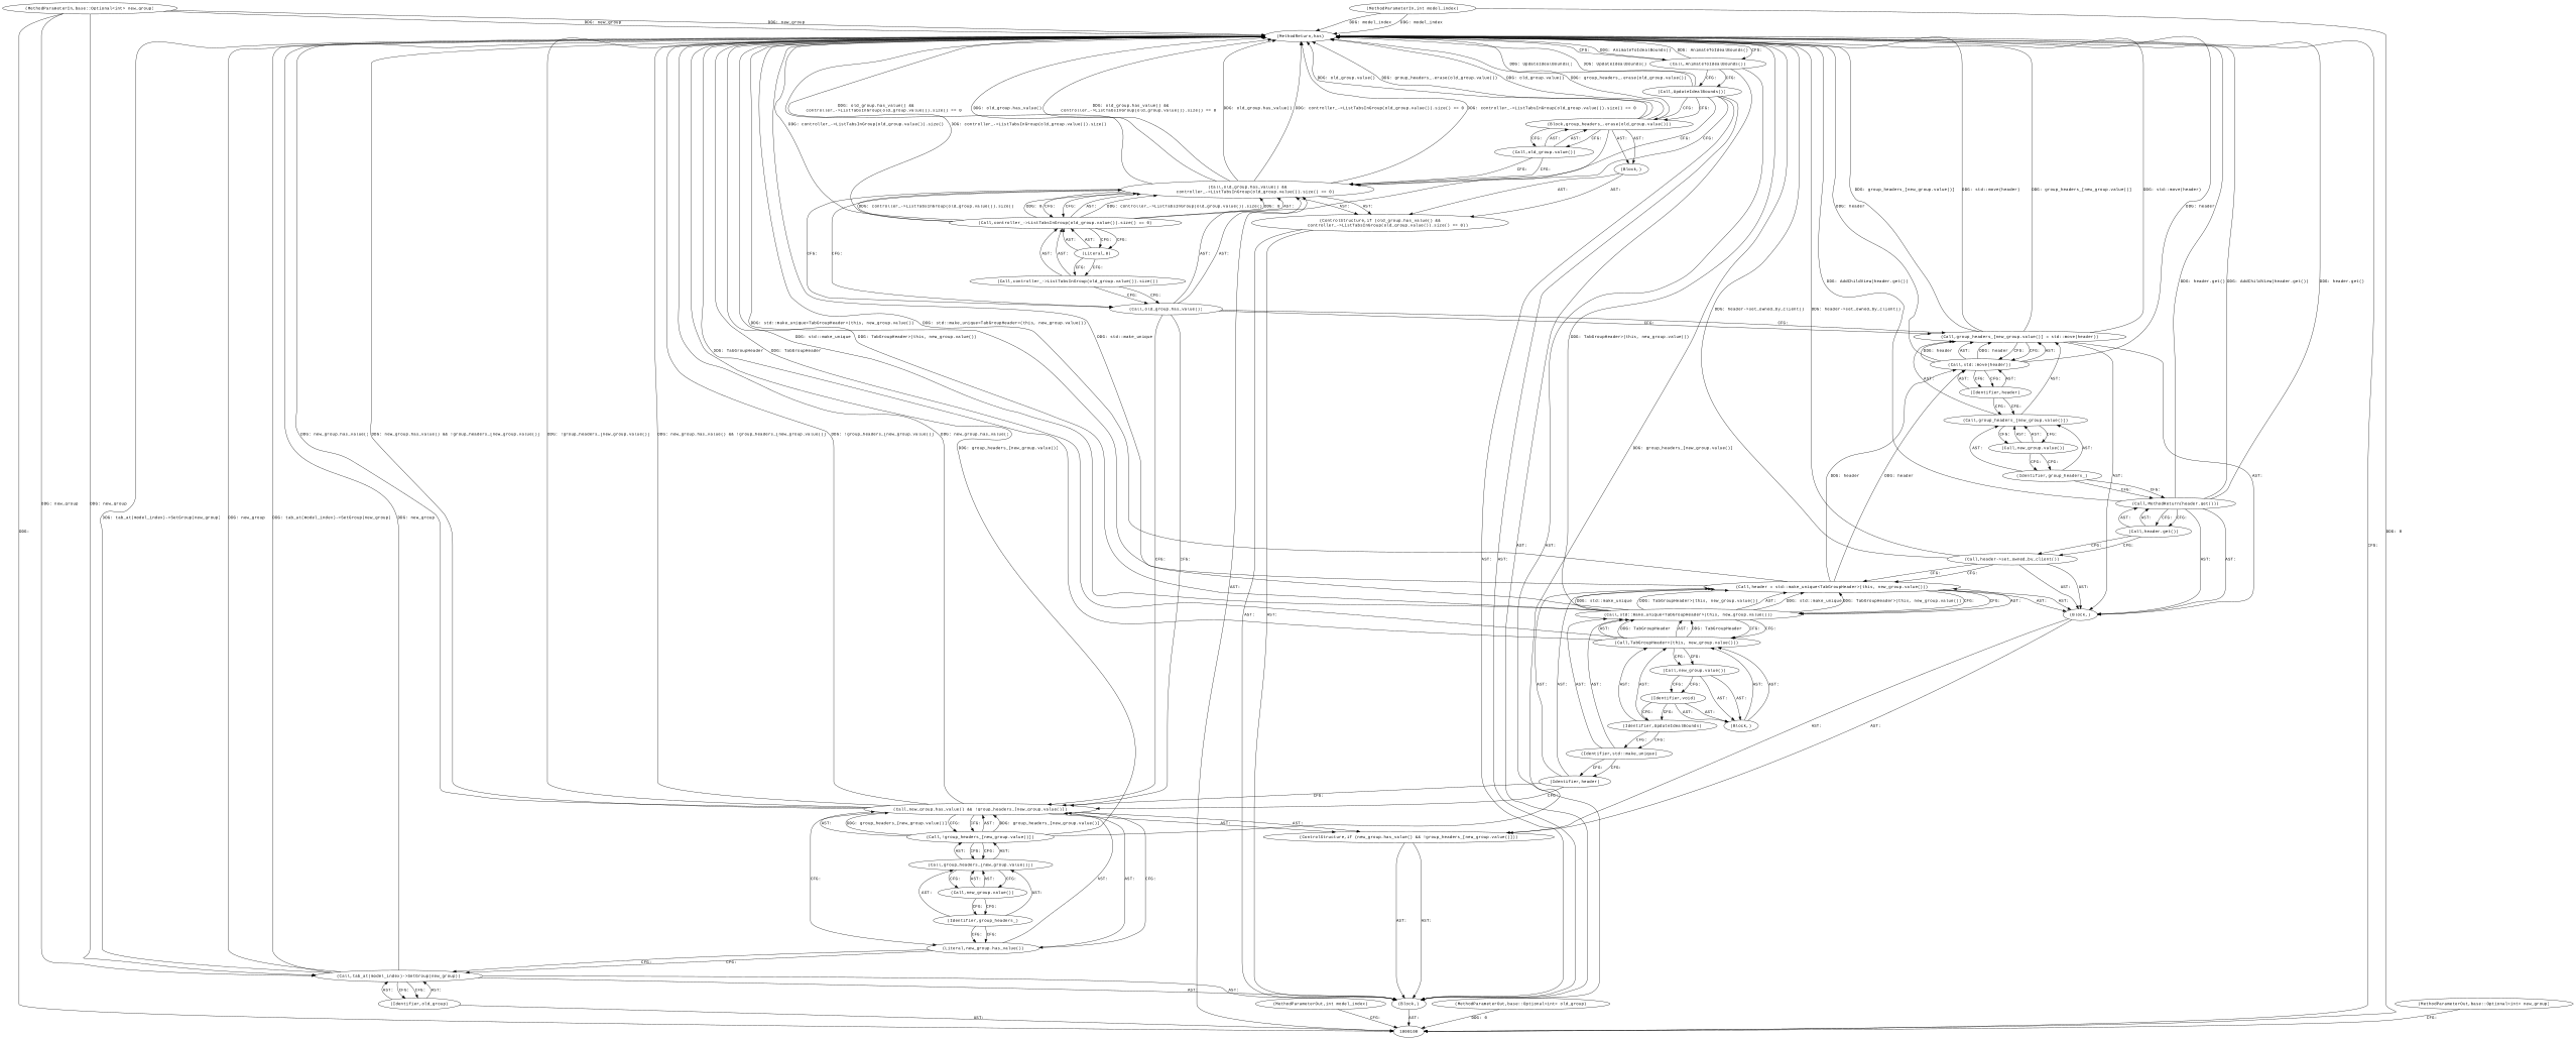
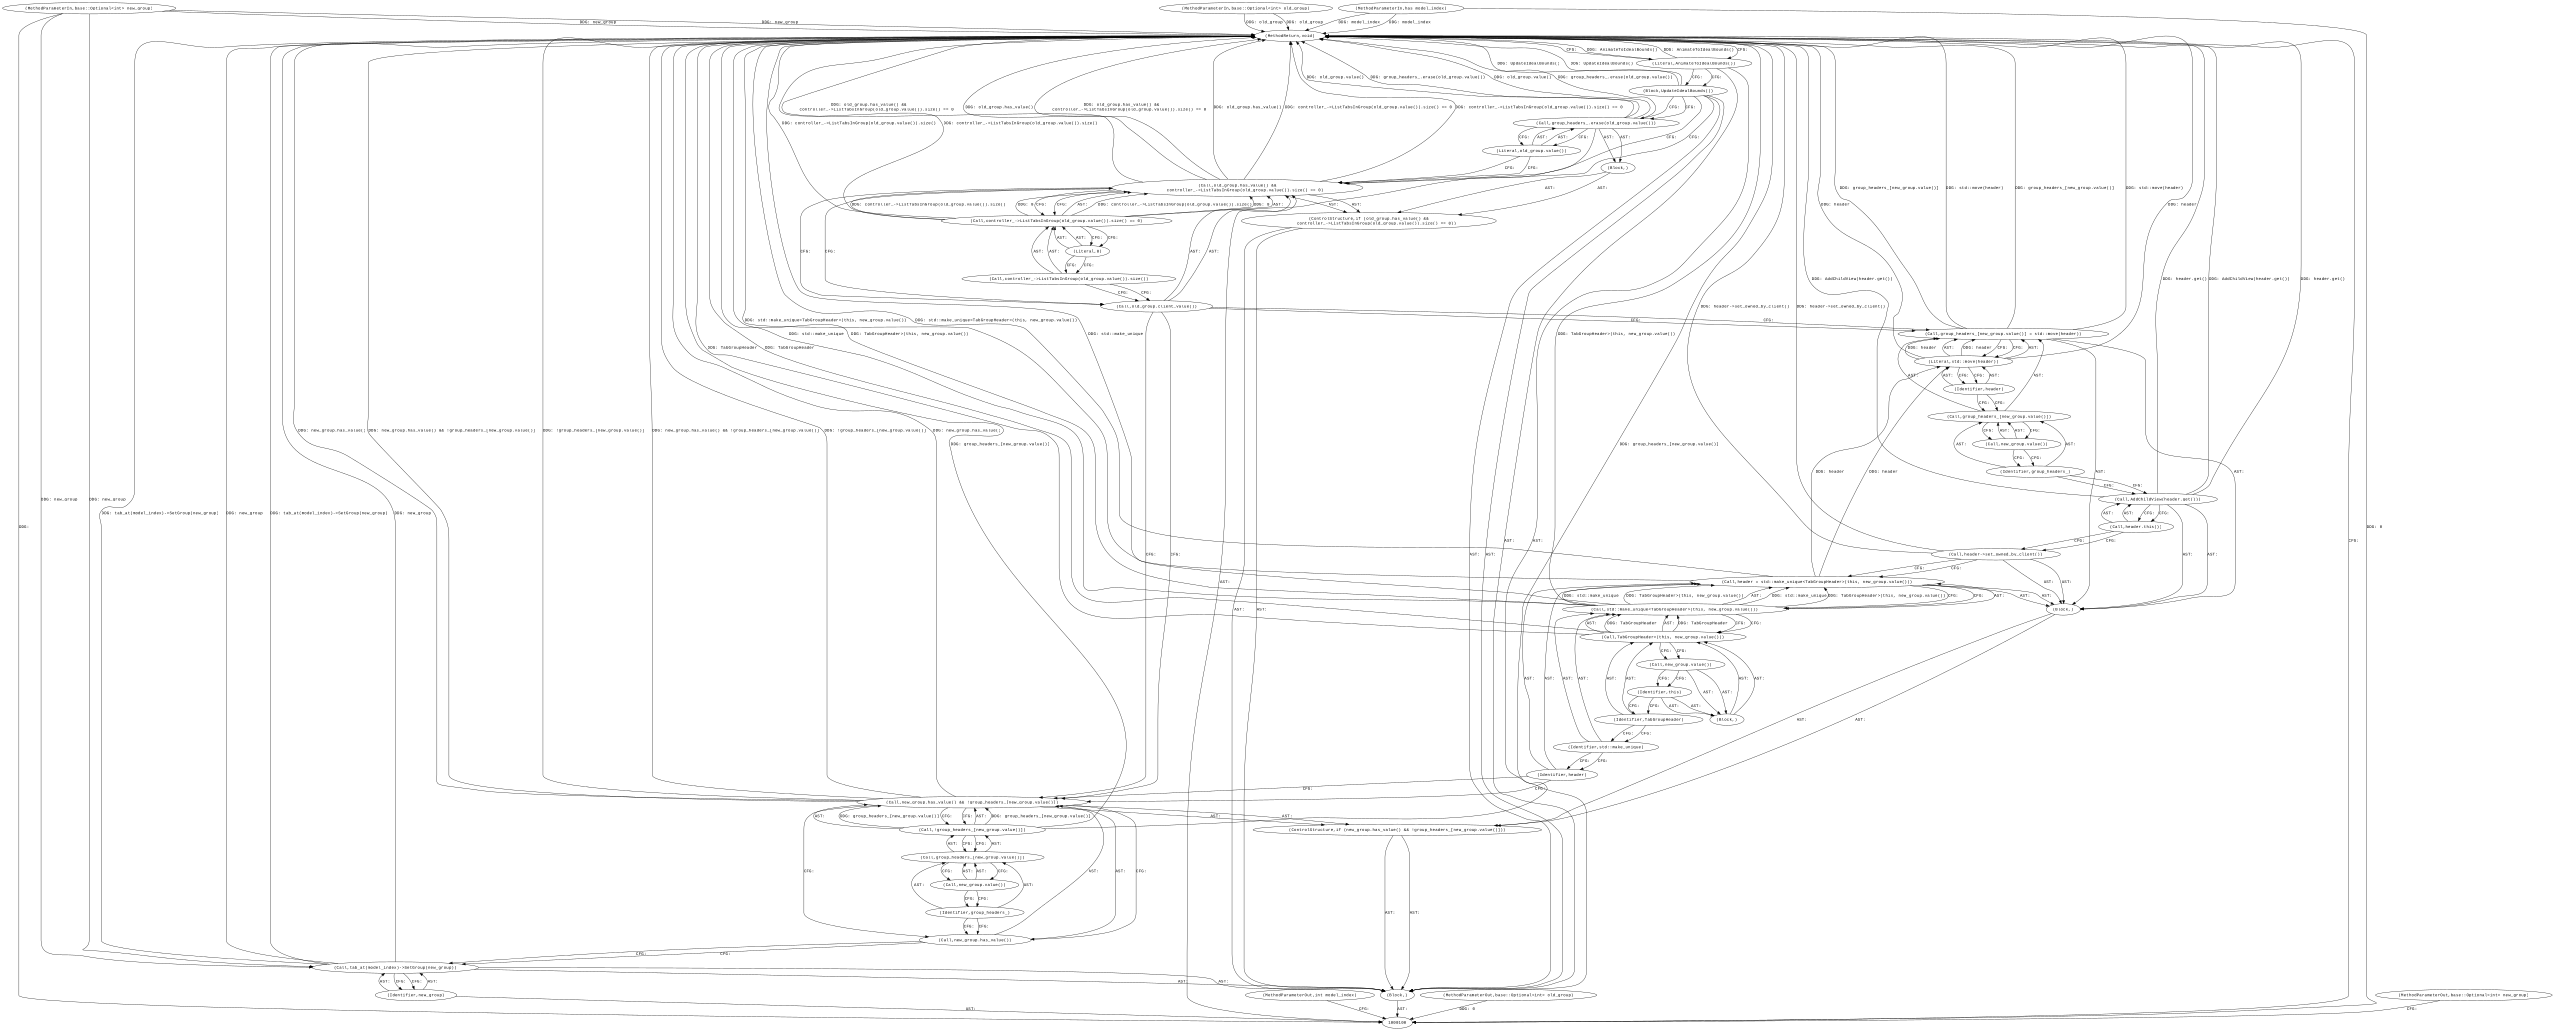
  digraph {
    fontname="Liberation Mono"
    node [fontname="Liberation Mono"]
    edge [fontname="Liberation Mono"]
-   n1 [label="(MethodReturn,has)"]
-   n2 [label="(Call,AnimateToIdealBounds())"]
+   n1 [label="(MethodReturn,void)"]
+   n2 [label="(Literal,AnimateToIdealBounds())"]
    1000100
    n4 [label="(Block,)"]
-   n5 [label="(Call,UpdateIdealBounds())"]
-   n6 [label="(MethodParameterIn,int model_index)"]
+   n5 [label="(Block,UpdateIdealBounds())"]
+   n6 [label="(MethodParameterIn,has model_index)"]
    n7 [label="(MethodParameterOut,int model_index)"]
    n8 [label="(ControlStructure,if (old_group.has_value() &&\n      controller_->ListTabsInGroup(old_group.value()).size() == 0))"]
    n9 [label="(Call,old_group.has_value() &&\n      controller_->ListTabsInGroup(old_group.value()).size() == 0)"]
-   n10 [label="(Call,old_group.has_value())"]
+   n10 [label="(Call,old_group.client_value())"]
    n11 [label="(Call,controller_->ListTabsInGroup(old_group.value()).size() == 0)"]
    n12 [label="(Call,new_group.has_value() && !group_headers_[new_group.value()])"]
    n13 [label="(Call,group_headers_[new_group.value()] = std::move(header))"]
    n14 [label="(Literal,0)"]
    n15 [label="(ControlStructure,if (new_group.has_value() && !group_headers_[new_group.value()]))"]
    n16 [label="(Call,!group_headers_[new_group.value()])"]
-   n17 [label="(Literal,new_group.has_value())"]
+   n17 [label="(Call,new_group.has_value())"]
    n18 [label="(Block,)"]
-   n19 [label="(Call,std::move(header))"]
+   n19 [label="(Literal,std::move(header))"]
    n20 [label="(Call,controller_->ListTabsInGroup(old_group.value()).size())"]
    n21 [label="(Block,)"]
-   n22 [label="(Call,old_group.value())"]
-   n23 [label="(Block,group_headers_.erase(old_group.value()))"]
+   n22 [label="(Literal,old_group.value())"]
+   n23 [label="(Call,group_headers_.erase(old_group.value()))"]
+   n24 [label="(MethodParameterIn,base::Optional<int> old_group)"]
    n25 [label="(MethodParameterOut,base::Optional<int> old_group)"]
    n26 [label="(MethodParameterIn,base::Optional<int> new_group)"]
    n27 [label="(Call,tab_at(model_index)->SetGroup(new_group))"]
-   n28 [label="(Identifier,old_group)"]
+   n28 [label="(Identifier,new_group)"]
    n29 [label="(MethodParameterOut,base::Optional<int> new_group)"]
    n30 [label="(Call,group_headers_[new_group.value()])"]
    n31 [label="(Call,new_group.value())"]
    n32 [label="(Identifier,group_headers_)"]
    n33 [label="(Call,std::make_unique<TabGroupHeader>(this, new_group.value()))"]
    n34 [label="(Call,TabGroupHeader>(this, new_group.value()))"]
    n35 [label="(Call,header = std::make_unique<TabGroupHeader>(this, new_group.value()))"]
    n36 [label="(Call,new_group.value())"]
    n37 [label="(Identifier,std::make_unique)"]
    n38 [label="(Identifier,header)"]
    n39 [label="(Block,)"]
-   n40 [label="(Identifier,void)"]
-   n41 [label="(Identifier,UpdateIdealBounds)"]
+   n40 [label="(Identifier,this)"]
+   n41 [label="(Identifier,TabGroupHeader)"]
    n42 [label="(Identifier,header)"]
    n43 [label="(Call,header->set_owned_by_client())"]
-   n44 [label="(Call,header.get())"]
-   n45 [label="(Call,MethodReturn(header.get()))"]
+   n44 [label="(Call,header.this())"]
+   n45 [label="(Call,AddChildView(header.get()))"]
    n46 [label="(Call,new_group.value())"]
    n47 [label="(Call,group_headers_[new_group.value()])"]
    n48 [label="(Identifier,group_headers_)"]
    n1 -> n2 [label="CFG: "]
    n1 -> n2 [label="CFG: "]
    n1 -> 1000100 [label="CFG: "]
    n2 -> n1 [label="DDG: AnimateToIdealBounds()"]
    n2 -> n1 [label="DDG: AnimateToIdealBounds()"]
    n2 -> n4 [label="AST: "]
    n2 -> n4 [label="AST: "]
    n2 -> n5 [label="CFG: "]
    n2 -> n5 [label="CFG: "]
    n4 -> 1000100 [label="AST: "]
    n5 -> n1 [label="DDG: UpdateIdealBounds()"]
    n5 -> n1 [label="DDG: UpdateIdealBounds()"]
    n5 -> n4 [label="AST: "]
    n5 -> n4 [label="AST: "]
    n5 -> n9 [label="CFG: "]
    n5 -> n9 [label="CFG: "]
    n5 -> n23 [label="CFG: "]
    n5 -> n23 [label="CFG: "]
    n6 -> n1 [label="DDG: model_index"]
    n6 -> n1 [label="DDG: model_index"]
    n6 -> 1000100 [label="DDG: 0"]
    n7 -> 1000100 [label="CFG: "]
    n8 -> n4 [label="AST: "]
    n8 -> n4 [label="AST: "]
    n9 -> n1 [label="DDG: old_group.has_value() &&\n      controller_->ListTabsInGroup(old_group.value()).size() == 0"]
    n9 -> n1 [label="DDG: old_group.has_value()"]
    n9 -> n1 [label="DDG: controller_->ListTabsInGroup(old_group.value()).size() == 0"]
    n9 -> n1 [label="DDG: old_group.has_value() &&\n      controller_->ListTabsInGroup(old_group.value()).size() == 0"]
    n9 -> n1 [label="DDG: old_group.has_value()"]
    n9 -> n1 [label="DDG: controller_->ListTabsInGroup(old_group.value()).size() == 0"]
    n9 -> n8 [label="AST: "]
    n9 -> n8 [label="AST: "]
    n9 -> n10 [label="CFG: "]
    n9 -> n10 [label="CFG: "]
    n9 -> n11 [label="CFG: "]
    n9 -> n11 [label="CFG: "]
    n10 -> n9 [label="AST: "]
    n10 -> n9 [label="AST: "]
    n10 -> n12 [label="CFG: "]
    n10 -> n12 [label="CFG: "]
    n10 -> n13 [label="CFG: "]
    n10 -> n13 [label="CFG: "]
    n11 -> n1 [label="DDG: controller_->ListTabsInGroup(old_group.value()).size()"]
    n11 -> n1 [label="DDG: controller_->ListTabsInGroup(old_group.value()).size()"]
    n11 -> n9 [label="AST: "]
    n11 -> n9 [label="DDG: controller_->ListTabsInGroup(old_group.value()).size()"]
    n11 -> n9 [label="DDG: 0"]
    n11 -> n9 [label="AST: "]
    n11 -> n9 [label="DDG: controller_->ListTabsInGroup(old_group.value()).size()"]
    n11 -> n9 [label="DDG: 0"]
    n11 -> n14 [label="CFG: "]
    n11 -> n14 [label="CFG: "]
    n12 -> n1 [label="DDG: new_group.has_value() && !group_headers_[new_group.value()]"]
    n12 -> n1 [label="DDG: !group_headers_[new_group.value()]"]
    n12 -> n1 [label="DDG: new_group.has_value()"]
    n12 -> n1 [label="DDG: new_group.has_value() && !group_headers_[new_group.value()]"]
    n12 -> n1 [label="DDG: !group_headers_[new_group.value()]"]
    n12 -> n1 [label="DDG: new_group.has_value()"]
    n12 -> n15 [label="AST: "]
    n12 -> n15 [label="AST: "]
    n12 -> n16 [label="CFG: "]
    n12 -> n16 [label="CFG: "]
    n12 -> n17 [label="CFG: "]
    n12 -> n17 [label="CFG: "]
    n13 -> n1 [label="DDG: std::move(header)"]
    n13 -> n1 [label="DDG: group_headers_[new_group.value()]"]
    n13 -> n1 [label="DDG: std::move(header)"]
    n13 -> n1 [label="DDG: group_headers_[new_group.value()]"]
    n13 -> n18 [label="AST: "]
    n13 -> n18 [label="AST: "]
    n13 -> n19 [label="CFG: "]
    n13 -> n19 [label="CFG: "]
    n14 -> n11 [label="AST: "]
    n14 -> n11 [label="AST: "]
    n14 -> n20 [label="CFG: "]
    n14 -> n20 [label="CFG: "]
    n15 -> n4 [label="AST: "]
    n15 -> n4 [label="AST: "]
    n16 -> n1 [label="DDG: group_headers_[new_group.value()]"]
    n16 -> n1 [label="DDG: group_headers_[new_group.value()]"]
    n16 -> n12 [label="AST: "]
    n16 -> n12 [label="DDG: group_headers_[new_group.value()]"]
    n16 -> n12 [label="AST: "]
    n16 -> n12 [label="DDG: group_headers_[new_group.value()]"]
    n16 -> n30 [label="CFG: "]
    n16 -> n30 [label="CFG: "]
    n17 -> n12 [label="AST: "]
    n17 -> n12 [label="AST: "]
    n17 -> n27 [label="CFG: "]
    n17 -> n27 [label="CFG: "]
    n18 -> n15 [label="AST: "]
    n18 -> n15 [label="AST: "]
    n19 -> n1 [label="DDG: header"]
    n19 -> n1 [label="DDG: header"]
    n19 -> n13 [label="AST: "]
    n19 -> n13 [label="DDG: header"]
    n19 -> n13 [label="AST: "]
    n19 -> n13 [label="DDG: header"]
    n19 -> n42 [label="CFG: "]
    n19 -> n42 [label="CFG: "]
    n20 -> n10 [label="CFG: "]
    n20 -> n10 [label="CFG: "]
    n20 -> n11 [label="AST: "]
    n20 -> n11 [label="AST: "]
    n21 -> n8 [label="AST: "]
    n21 -> n8 [label="AST: "]
    n22 -> n9 [label="CFG: "]
    n22 -> n9 [label="CFG: "]
    n22 -> n23 [label="AST: "]
    n22 -> n23 [label="AST: "]
    n23 -> n1 [label="DDG: old_group.value()"]
    n23 -> n1 [label="DDG: group_headers_.erase(old_group.value())"]
    n23 -> n1 [label="DDG: old_group.value()"]
    n23 -> n1 [label="DDG: group_headers_.erase(old_group.value())"]
    n23 -> 1000100 [label="AST: "]
    n23 -> n21 [label="AST: "]
    n23 -> n21 [label="AST: "]
    n23 -> n22 [label="CFG: "]
    n23 -> n22 [label="CFG: "]
+   n24 -> n1 [label="DDG: old_group"]
+   n24 -> n1 [label="DDG: old_group"]
    n25 -> 1000100 [label="DDG: 0"]
    n26 -> n1 [label="DDG: new_group"]
    n26 -> n1 [label="DDG: new_group"]
    n26 -> 1000100 [label="DDG: "]
    n26 -> n27 [label="DDG: new_group"]
    n26 -> n27 [label="DDG: new_group"]
    n27 -> n1 [label="DDG: tab_at(model_index)->SetGroup(new_group)"]
    n27 -> n1 [label="DDG: new_group"]
    n27 -> n1 [label="DDG: tab_at(model_index)->SetGroup(new_group)"]
    n27 -> n1 [label="DDG: new_group"]
    n27 -> n4 [label="AST: "]
    n27 -> n4 [label="AST: "]
    n27 -> n28 [label="CFG: "]
    n27 -> n28 [label="CFG: "]
    n28 -> 1000100 [label="AST: "]
    n28 -> n27 [label="AST: "]
    n28 -> n27 [label="AST: "]
    n29 -> 1000100 [label="CFG: "]
    n30 -> n16 [label="AST: "]
    n30 -> n16 [label="AST: "]
    n30 -> n31 [label="CFG: "]
    n30 -> n31 [label="CFG: "]
    n31 -> n30 [label="AST: "]
    n31 -> n30 [label="AST: "]
    n31 -> n32 [label="CFG: "]
    n31 -> n32 [label="CFG: "]
    n32 -> n17 [label="CFG: "]
    n32 -> n17 [label="CFG: "]
    n32 -> n30 [label="AST: "]
    n32 -> n30 [label="AST: "]
    n33 -> n1 [label="DDG: std::make_unique"]
    n33 -> n1 [label="DDG: TabGroupHeader>(this, new_group.value())"]
    n33 -> n1 [label="DDG: std::make_unique"]
    n33 -> n1 [label="DDG: TabGroupHeader>(this, new_group.value())"]
    n33 -> n34 [label="CFG: "]
    n33 -> n34 [label="CFG: "]
    n33 -> n35 [label="AST: "]
    n33 -> n35 [label="DDG: std::make_unique"]
    n33 -> n35 [label="DDG: TabGroupHeader>(this, new_group.value())"]
    n33 -> n35 [label="AST: "]
    n33 -> n35 [label="DDG: std::make_unique"]
    n33 -> n35 [label="DDG: TabGroupHeader>(this, new_group.value())"]
    n34 -> n1 [label="DDG: TabGroupHeader"]
    n34 -> n1 [label="DDG: TabGroupHeader"]
    n34 -> n33 [label="AST: "]
    n34 -> n33 [label="DDG: TabGroupHeader"]
    n34 -> n33 [label="AST: "]
    n34 -> n33 [label="DDG: TabGroupHeader"]
    n34 -> n36 [label="CFG: "]
    n34 -> n36 [label="CFG: "]
    n35 -> n1 [label="DDG: std::make_unique<TabGroupHeader>(this, new_group.value())"]
    n35 -> n1 [label="DDG: std::make_unique<TabGroupHeader>(this, new_group.value())"]
    n35 -> n18 [label="AST: "]
    n35 -> n18 [label="AST: "]
    n35 -> n19 [label="DDG: header"]
    n35 -> n19 [label="DDG: header"]
    n35 -> n33 [label="CFG: "]
    n35 -> n33 [label="CFG: "]
    n36 -> n39 [label="AST: "]
    n36 -> n39 [label="AST: "]
    n36 -> n40 [label="CFG: "]
    n36 -> n40 [label="CFG: "]
    n37 -> n33 [label="AST: "]
    n37 -> n33 [label="AST: "]
    n37 -> n38 [label="CFG: "]
    n37 -> n38 [label="CFG: "]
    n38 -> n12 [label="CFG: "]
    n38 -> n12 [label="CFG: "]
    n38 -> n35 [label="AST: "]
    n38 -> n35 [label="AST: "]
    n39 -> n34 [label="AST: "]
    n39 -> n34 [label="AST: "]
    n40 -> n39 [label="AST: "]
    n40 -> n39 [label="AST: "]
    n40 -> n41 [label="CFG: "]
    n40 -> n41 [label="CFG: "]
    n41 -> n34 [label="AST: "]
    n41 -> n34 [label="AST: "]
    n41 -> n37 [label="CFG: "]
    n41 -> n37 [label="CFG: "]
    n42 -> n19 [label="AST: "]
    n42 -> n19 [label="AST: "]
    n42 -> n47 [label="CFG: "]
    n42 -> n47 [label="CFG: "]
    n43 -> n1 [label="DDG: header->set_owned_by_client()"]
    n43 -> n1 [label="DDG: header->set_owned_by_client()"]
    n43 -> n18 [label="AST: "]
    n43 -> n18 [label="AST: "]
    n43 -> n35 [label="CFG: "]
    n43 -> n35 [label="CFG: "]
    n44 -> n43 [label="CFG: "]
    n44 -> n43 [label="CFG: "]
    n44 -> n45 [label="AST: "]
    n44 -> n45 [label="AST: "]
    n45 -> n1 [label="DDG: AddChildView(header.get())"]
    n45 -> n1 [label="DDG: header.get()"]
    n45 -> n1 [label="DDG: AddChildView(header.get())"]
    n45 -> n1 [label="DDG: header.get()"]
    n45 -> n18 [label="AST: "]
    n45 -> n18 [label="AST: "]
    n45 -> n44 [label="CFG: "]
    n45 -> n44 [label="CFG: "]
    n46 -> n47 [label="AST: "]
    n46 -> n47 [label="AST: "]
    n46 -> n48 [label="CFG: "]
    n46 -> n48 [label="CFG: "]
    n47 -> n13 [label="AST: "]
    n47 -> n13 [label="AST: "]
    n47 -> n46 [label="CFG: "]
    n47 -> n46 [label="CFG: "]
    n48 -> n45 [label="CFG: "]
    n48 -> n45 [label="CFG: "]
    n48 -> n47 [label="AST: "]
    n48 -> n47 [label="AST: "]
  }
